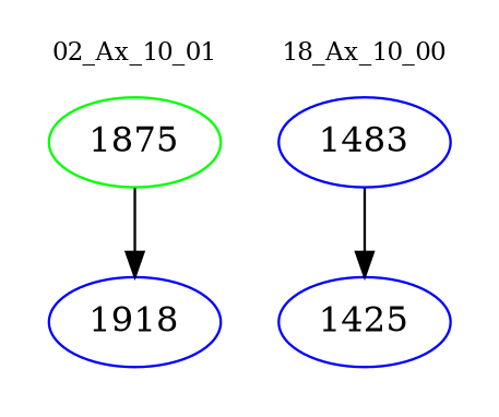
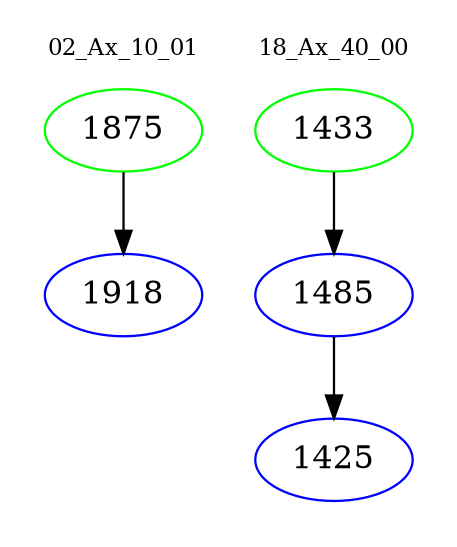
  digraph {
    node [color=blue]
    edge [color=black]
    n1 [color=green label=1875]
    n2 [label=1918]
+   n3 [color=green label=1433]
    n4 [label=1425]
-   n5 [label=1483]
+   n5 [label=1485]
    subgraph cluster_1 {
      color=white
      fontsize=10
      label="02_Ax_10_01"
      n1
      n2
    }
    subgraph cluster_2 {
      color=white
      fontsize=10
-     label="18_Ax_10_00"
+     label="18_Ax_40_00"
+     n3
      n4
      n5
    }
    n1 -> n2
+   n3 -> n5
    n5 -> n4
  }
